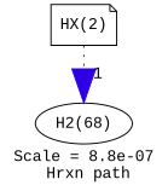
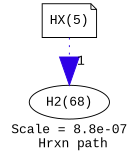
  digraph {
    fontname="Liberation Mono"
    label="Scale = 8.8e-07\l Hrxn path"
    node [fontname="Liberation Mono"]
-   n1 [label="HX(2)" shape=note]
+   n1 [label="HX(5)" shape=note]
    n2 [label="H2(68)" shape=ellipse]
    n1 -> n2 [arrowsize=3 color="0.7, 1.5, 0.9" fontname="Liberation Mono" label=" 1" style=dotted]
  }
